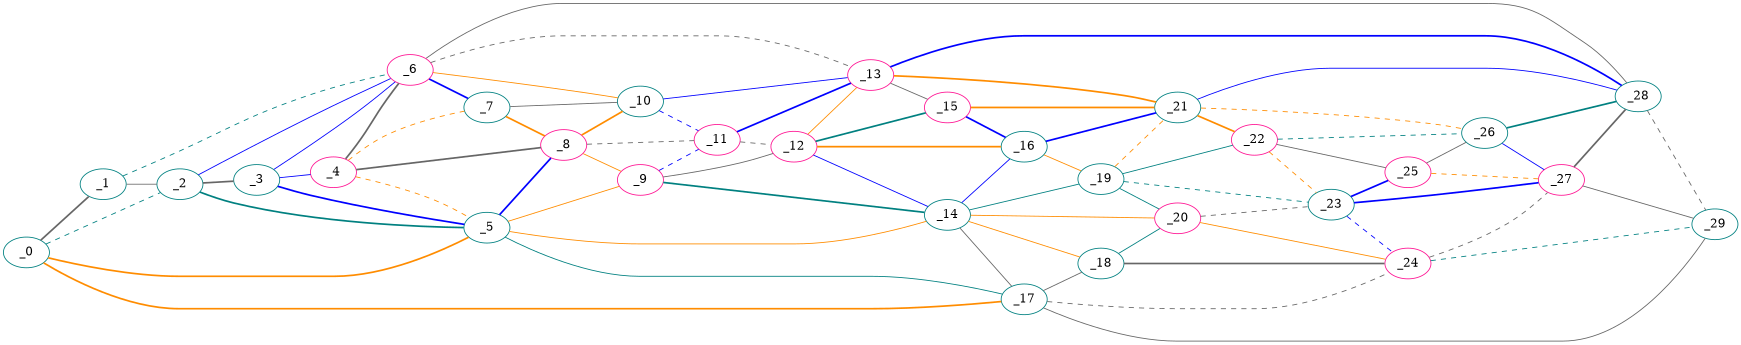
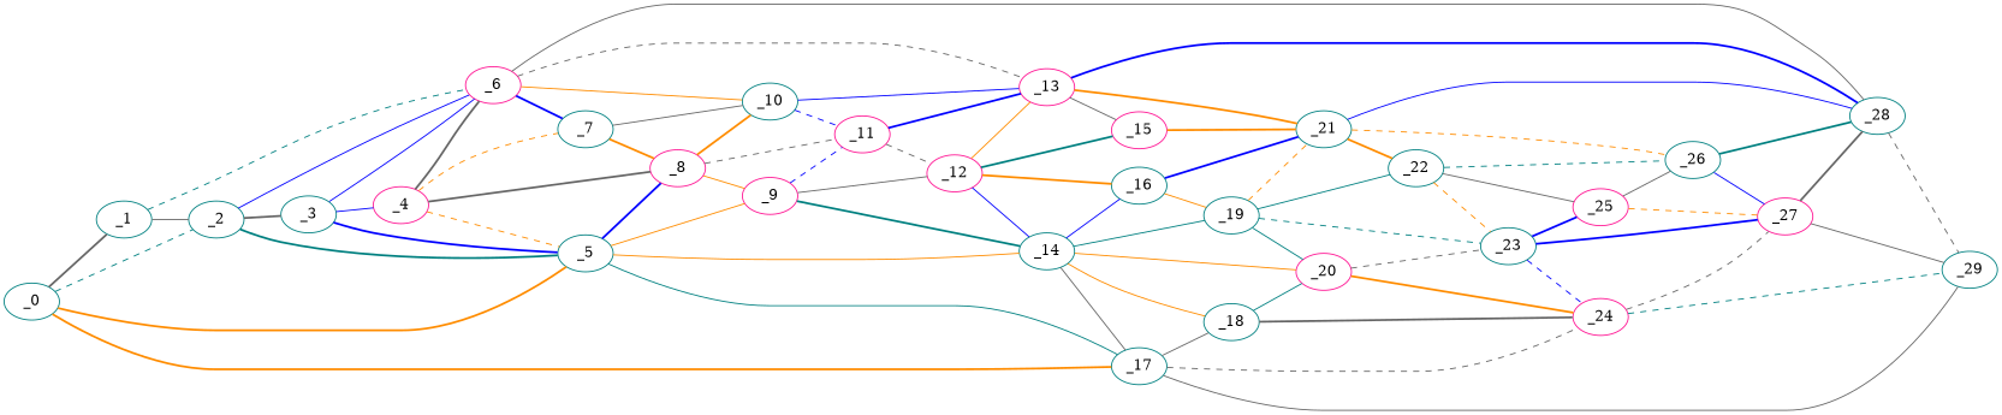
  graph {
    rankdir=LR
    node [color=teal x=82 y=46]
    edge [color=gray40 style=solid valence=2]
    _0 [x=4 y=66]
    _1 [x=5 y=51]
    _2 [x=21]
    _5 [x=47 y=69]
    _17 [y=90]
    _6 [color=deeppink x=50 y=36]
    _3 [x=29 y=45]
    _8 [color=deeppink x=54 y=50]
    _9 [color=deeppink x=57 y=55]
    _14 [x=73 y=65]
    _18 [x=84 y=77]
    _24 [color=deeppink x=100 y=74]
    _29 [x=126 y=73]
    _7 [x=53 y=40]
    _10 [x=58 y=41]
    _13 [color=deeppink x=69 y=43]
    _28 [x=126 y=58]
    _4 [color=deeppink x=45]
    _11 [color=deeppink x=62 y=49]
    _12 [color=deeppink x=67 y=55]
    _16 [y=54]
    _19 [x=85 y=60]
    _20 [color=deeppink x=86 y=67]
    _27 [color=deeppink x=110 y=69]
    _15 [color=deeppink x=79 y=49]
    _21 [x=87 y=50]
-   _22 [color=deeppink x=96 y=54]
+   _22 [x=96 y=54]
    _23 [x=96 y=64]
    _26 [x=108 y=57]
    _25 [color=deeppink x=101 y=59]
    _0 -- _1 [style=bold valence=1]
    _0 -- _2 [color=teal style=dashed]
    _0 -- _5 [color=darkorange style=bold valence=1]
    _0 -- _17 [color=darkorange style=bold valence=1]
    _1 -- _2
    _1 -- _6 [color=teal style=dashed valence=1]
    _2 -- _5 [color=teal style=bold valence=1]
    _2 -- _6 [color=blue]
    _2 -- _3 [style=bold]
    _5 -- _17 [color=teal]
    _5 -- _8 [color=blue style=bold]
    _5 -- _9 [color=darkorange valence=1]
    _5 -- _14 [color=darkorange]
    _17 -- _18
    _17 -- _24 [style=dashed]
    _17 -- _29 [valence=1]
    _6 -- _7 [color=blue style=bold valence=1]
    _6 -- _10 [color=darkorange]
    _6 -- _13 [style=dashed]
    _6 -- _28 [valence=1]
    _3 -- _5 [color=blue style=bold]
    _3 -- _6 [color=blue]
    _3 -- _4 [color=blue]
    _8 -- _9 [color=darkorange]
    _8 -- _10 [color=darkorange style=bold]
    _8 -- _11 [style=dashed]
    _9 -- _14 [color=teal style=bold]
    _9 -- _11 [color=blue style=dashed valence=1]
    _9 -- _12 [valence=1]
    _14 -- _17
    _14 -- _18 [color=darkorange]
    _14 -- _16 [color=blue valence=1]
    _14 -- _19 [color=teal valence=1]
    _14 -- _20 [color=darkorange]
    _18 -- _24 [style=bold valence=1]
    _18 -- _20 [color=teal valence=1]
    _24 -- _29 [color=teal style=dashed valence=1]
    _24 -- _27 [style=dashed valence=1]
    _7 -- _8 [color=darkorange style=bold valence=1]
    _7 -- _10
    _10 -- _13 [color=blue]
    _10 -- _11 [color=blue style=dashed valence=1]
    _13 -- _28 [color=blue style=bold]
    _13 -- _15
    _13 -- _21 [color=darkorange style=bold]
    _28 -- _29 [style=dashed valence=1]
    _4 -- _5 [color=darkorange style=dashed valence=1]
    _4 -- _6 [style=bold valence=1]
    _4 -- _8 [style=bold valence=1]
    _4 -- _7 [color=darkorange style=dashed]
    _11 -- _13 [color=blue style=bold]
    _11 -- _12 [style=dashed valence=1]
    _12 -- _14 [color=blue]
    _12 -- _13 [color=darkorange valence=1]
    _12 -- _16 [color=darkorange style=bold valence=1]
    _12 -- _15 [color=teal style=bold]
    _16 -- _19 [color=darkorange]
    _16 -- _21 [color=blue style=bold]
    _19 -- _20 [color=teal valence=1]
    _19 -- _21 [color=darkorange style=dashed valence=1]
    _19 -- _22 [color=teal valence=1]
    _19 -- _23 [color=teal style=dashed]
-   _20 -- _24 [color=darkorange valence=1]
+   _20 -- _24 [color=darkorange style=bold valence=1]
    _20 -- _23 [style=dashed]
    _27 -- _29
    _27 -- _28 [style=bold valence=1]
-   _15 -- _16 [color=blue style=bold valence=1]
    _15 -- _21 [color=darkorange style=bold valence=1]
    _21 -- _28 [color=blue]
    _21 -- _22 [color=darkorange style=bold valence=1]
    _21 -- _26 [color=darkorange style=dashed]
    _22 -- _23 [color=darkorange style=dashed]
    _22 -- _26 [color=teal style=dashed]
    _22 -- _25 [valence=1]
    _23 -- _24 [color=blue style=dashed]
    _23 -- _27 [color=blue style=bold]
    _23 -- _25 [color=blue style=bold]
    _26 -- _28 [color=teal style=bold]
    _26 -- _27 [color=blue]
    _25 -- _27 [color=darkorange style=dashed]
    _25 -- _26 [valence=1]
  }
